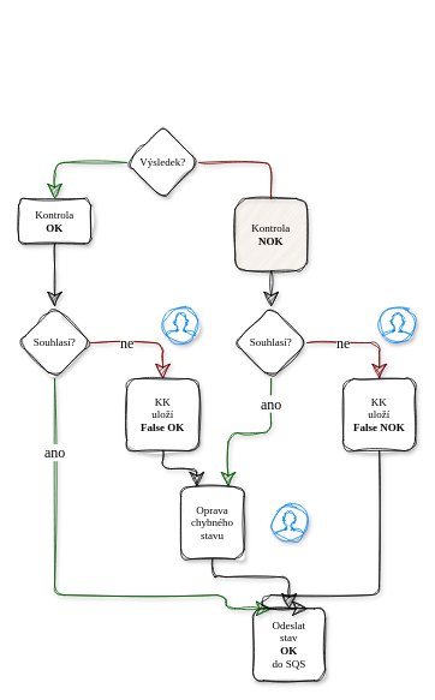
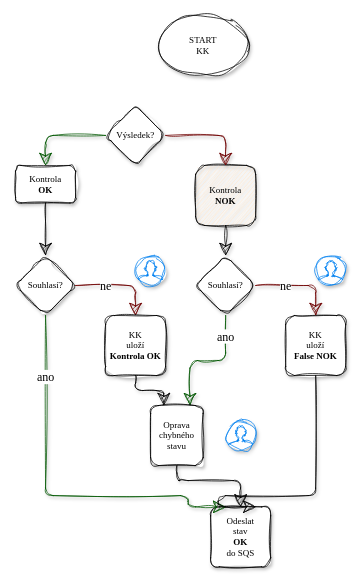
  <mxCell id="0" />
  <mxCell id="1" parent="0" />
  <mxCell id="2" value="Souhlasí?" style="rhombus;whiteSpace=wrap;html=1;fontFamily=Architects Daughter;fontSource=https%3A%2F%2Ffonts.googleapis.com%2Fcss%3Ffamily%3DArchitects%2BDaughter;rounded=1;sketch=1;curveFitting=1;jiggle=2;shadow=1;" vertex="1" parent="1"><mxGeometry x="20" y="340" width="80" height="80" as="geometry" /></mxCell>
  <mxCell id="3" value="&lt;div&gt;Kontrola&lt;/div&gt;&lt;div&gt;&lt;b&gt;OK&lt;/b&gt;&lt;/div&gt;" style="whiteSpace=wrap;html=1;aspect=fixed;fontFamily=Architects Daughter;fontSource=https%3A%2F%2Ffonts.googleapis.com%2Fcss%3Ffamily%3DArchitects%2BDaughter;rounded=1;sketch=1;curveFitting=1;jiggle=2;shadow=1;" vertex="1" parent="1"><mxGeometry x="20" y="220" width="80" height="50" as="geometry" /></mxCell>
  <mxCell id="4" value="" style="endArrow=classic;html=1;rounded=1;fontFamily=Architects Daughter;fontSource=https%3A%2F%2Ffonts.googleapis.com%2Fcss%3Ffamily%3DArchitects%2BDaughter;fontSize=16;startSize=14;endSize=14;sourcePerimeterSpacing=8;targetPerimeterSpacing=8;exitX=0.5;exitY=1;exitDx=0;exitDy=0;entryX=0.5;entryY=0;entryDx=0;entryDy=0;edgeStyle=orthogonalEdgeStyle;curved=0;sketch=1;curveFitting=1;jiggle=2;shadow=1;" edge="1" parent="1" source="3" target="2"><mxGeometry width="50" height="50" relative="1" as="geometry"><mxPoint x="300" y="580" as="sourcePoint" /><mxPoint x="350" y="530" as="targetPoint" /></mxGeometry></mxCell>
  <mxCell id="5" value="&lt;div&gt;Odeslat&lt;/div&gt;&lt;div&gt;stav&lt;/div&gt;&lt;div&gt;&lt;b&gt;OK&lt;/b&gt;&lt;/div&gt;&lt;div&gt;do SQS&lt;/div&gt;" style="whiteSpace=wrap;html=1;aspect=fixed;fontFamily=Architects Daughter;fontSource=https%3A%2F%2Ffonts.googleapis.com%2Fcss%3Ffamily%3DArchitects%2BDaughter;rounded=1;sketch=1;curveFitting=1;jiggle=2;shadow=1;miterlimit=5;" vertex="1" parent="1"><mxGeometry x="280" y="675" width="80" height="80" as="geometry" /></mxCell>
  <mxCell id="6" value="ano" style="endArrow=classic;html=1;rounded=1;fontFamily=Architects Daughter;fontSource=https%3A%2F%2Ffonts.googleapis.com%2Fcss%3Ffamily%3DArchitects%2BDaughter;fontSize=16;startSize=14;endSize=14;sourcePerimeterSpacing=8;targetPerimeterSpacing=8;exitX=0.5;exitY=1;exitDx=0;exitDy=0;edgeStyle=orthogonalEdgeStyle;entryX=0.25;entryY=0;entryDx=0;entryDy=0;fillColor=#008a00;strokeColor=#005700;curved=0;shadow=1;sketch=1;curveFitting=1;jiggle=2;spacingTop=0;spacingLeft=0;spacing=2;labelBorderColor=none;" edge="1" parent="1" source="2" target="5"><mxGeometry x="-0.667" width="50" height="50" relative="1" as="geometry"><mxPoint x="300" y="580" as="sourcePoint" /><mxPoint x="250" y="630" as="targetPoint" /><Array as="points"><mxPoint x="60" y="660" /><mxPoint x="250" y="660" /></Array><mxPoint as="offset" /></mxGeometry></mxCell>
  <mxCell id="7" value="ne" style="endArrow=classic;html=1;rounded=1;fontFamily=Architects Daughter;fontSource=https%3A%2F%2Ffonts.googleapis.com%2Fcss%3Ffamily%3DArchitects%2BDaughter;fontSize=16;startSize=14;endSize=14;sourcePerimeterSpacing=8;targetPerimeterSpacing=8;exitX=1;exitY=0.5;exitDx=0;exitDy=0;edgeStyle=orthogonalEdgeStyle;fillColor=#a20025;strokeColor=#6F0000;entryX=0.5;entryY=0;entryDx=0;entryDy=0;curved=0;sketch=1;curveFitting=1;jiggle=2;shadow=1;" edge="1" parent="1" source="2" target="9"><mxGeometry x="-0.333" width="50" height="50" relative="1" as="geometry"><mxPoint x="300" y="580" as="sourcePoint" /><mxPoint x="260" y="460" as="targetPoint" /><mxPoint as="offset" /></mxGeometry></mxCell>
  <mxCell id="8" value="" style="html=1;verticalLabelPosition=bottom;align=center;labelBackgroundColor=#ffffff;verticalAlign=top;strokeWidth=1;strokeColor=#0080F0;shadow=1;dashed=0;shape=mxgraph.ios7.icons.user;fontFamily=Architects Daughter;fontSource=https%3A%2F%2Ffonts.googleapis.com%2Fcss%3Ffamily%3DArchitects%2BDaughter;sketch=1;curveFitting=1;jiggle=2;" vertex="1" parent="1"><mxGeometry x="180" y="340" width="40" height="40" as="geometry" /></mxCell>
- <mxCell id="9" value="&lt;div&gt;KK&lt;/div&gt;&lt;div&gt;uloží&lt;/div&gt;&lt;div&gt;&lt;b&gt;False OK&lt;/b&gt;&lt;/div&gt;" style="whiteSpace=wrap;html=1;aspect=fixed;fontFamily=Architects Daughter;fontSource=https%3A%2F%2Ffonts.googleapis.com%2Fcss%3Ffamily%3DArchitects%2BDaughter;rounded=1;sketch=1;curveFitting=1;jiggle=2;shadow=1;" vertex="1" parent="1"><mxGeometry x="140" y="420" width="80" height="80" as="geometry" /></mxCell>
+ <mxCell id="9" value="&lt;div&gt;KK&lt;/div&gt;&lt;div&gt;uloží&lt;/div&gt;&lt;div&gt;&lt;b&gt;Kontrola OK&lt;/b&gt;&lt;/div&gt;" style="whiteSpace=wrap;html=1;aspect=fixed;fontFamily=Architects Daughter;fontSource=https%3A%2F%2Ffonts.googleapis.com%2Fcss%3Ffamily%3DArchitects%2BDaughter;rounded=1;sketch=1;curveFitting=1;jiggle=2;shadow=1;" vertex="1" parent="1"><mxGeometry x="140" y="420" width="80" height="80" as="geometry" /></mxCell>
  <mxCell id="10" value="" style="endArrow=classic;html=1;rounded=1;fontFamily=Architects Daughter;fontSource=https%3A%2F%2Ffonts.googleapis.com%2Fcss%3Ffamily%3DArchitects%2BDaughter;fontSize=16;startSize=14;endSize=14;sourcePerimeterSpacing=8;targetPerimeterSpacing=8;exitX=0.5;exitY=1;exitDx=0;exitDy=0;entryX=0.25;entryY=0;entryDx=0;entryDy=0;edgeStyle=orthogonalEdgeStyle;curved=0;sketch=1;curveFitting=1;jiggle=2;shadow=1;" edge="1" parent="1" source="9" target="23"><mxGeometry width="50" height="50" relative="1" as="geometry"><mxPoint x="140" y="510" as="sourcePoint" /><mxPoint x="190" y="460" as="targetPoint" /></mxGeometry></mxCell>
+ <mxCell id="11" value="&lt;div&gt;START&lt;/div&gt;&lt;div&gt;KK&lt;/div&gt;" style="ellipse;whiteSpace=wrap;html=1;fontFamily=Architects Daughter;fontSource=https%3A%2F%2Ffonts.googleapis.com%2Fcss%3Ffamily%3DArchitects%2BDaughter;sketch=1;curveFitting=1;jiggle=2;shadow=1;" vertex="1" parent="1"><mxGeometry x="210" y="20" width="120" height="80" as="geometry" /></mxCell>
  <mxCell id="12" value="" style="endArrow=classic;html=1;rounded=1;fontFamily=Architects Daughter;fontSource=https%3A%2F%2Ffonts.googleapis.com%2Fcss%3Ffamily%3DArchitects%2BDaughter;fontSize=16;startSize=14;endSize=14;sourcePerimeterSpacing=8;targetPerimeterSpacing=8;entryX=0.5;entryY=0;entryDx=0;entryDy=0;exitX=0;exitY=0.5;exitDx=0;exitDy=0;edgeStyle=orthogonalEdgeStyle;sketch=1;curveFitting=1;jiggle=2;fillColor=#008a00;strokeColor=#005700;shadow=1;" edge="1" parent="1" source="13" target="3"><mxGeometry width="50" height="50" relative="1" as="geometry"><mxPoint x="170" y="360" as="sourcePoint" /><mxPoint x="220" y="310" as="targetPoint" /></mxGeometry></mxCell>
  <mxCell id="13" value="Výsledek?" style="rhombus;whiteSpace=wrap;html=1;fontFamily=Architects Daughter;fontSource=https%3A%2F%2Ffonts.googleapis.com%2Fcss%3Ffamily%3DArchitects%2BDaughter;rounded=1;sketch=1;curveFitting=1;jiggle=2;shadow=1;" vertex="1" parent="1"><mxGeometry x="140" y="140" width="80" height="80" as="geometry" /></mxCell>
  <mxCell id="14" value="&lt;div&gt;Kontrola&lt;/div&gt;&lt;div&gt;&lt;b&gt;NOK&lt;/b&gt;&lt;/div&gt;" style="whiteSpace=wrap;html=1;aspect=fixed;fontFamily=Architects Daughter;fontSource=https%3A%2F%2Ffonts.googleapis.com%2Fcss%3Ffamily%3DArchitects%2BDaughter;rounded=1;sketch=1;curveFitting=1;jiggle=2;shadow=1;fillColor=#ffe6cc;" vertex="1" parent="1"><mxGeometry x="260" y="220" width="80" height="80" as="geometry" /></mxCell>
- <mxCell id="15" value="" style="endArrow=none;html=1;rounded=1;fontFamily=Architects Daughter;fontSource=https%3A%2F%2Ffonts.googleapis.com%2Fcss%3Ffamily%3DArchitects%2BDaughter;fontSize=16;startSize=14;endSize=14;sourcePerimeterSpacing=8;targetPerimeterSpacing=8;exitX=1;exitY=0.5;exitDx=0;exitDy=0;entryX=0.5;entryY=0;entryDx=0;entryDy=0;edgeStyle=orthogonalEdgeStyle;curved=0;sketch=1;curveFitting=1;jiggle=2;fillColor=#a20025;strokeColor=#6F0000;shadow=1;" edge="1" parent="1" source="13" target="14"><mxGeometry width="50" height="50" relative="1" as="geometry"><mxPoint x="170" y="390" as="sourcePoint" /><mxPoint x="340" y="230" as="targetPoint" /></mxGeometry></mxCell>
+ <mxCell id="15" value="" style="endArrow=classic;html=1;rounded=1;fontFamily=Architects Daughter;fontSource=https%3A%2F%2Ffonts.googleapis.com%2Fcss%3Ffamily%3DArchitects%2BDaughter;fontSize=16;startSize=14;endSize=14;sourcePerimeterSpacing=8;targetPerimeterSpacing=8;exitX=1;exitY=0.5;exitDx=0;exitDy=0;entryX=0.5;entryY=0;entryDx=0;entryDy=0;edgeStyle=orthogonalEdgeStyle;curved=0;sketch=1;curveFitting=1;jiggle=2;fillColor=#a20025;strokeColor=#6F0000;shadow=1;" edge="1" parent="1" source="13" target="14"><mxGeometry width="50" height="50" relative="1" as="geometry"><mxPoint x="170" y="390" as="sourcePoint" /><mxPoint x="340" y="230" as="targetPoint" /></mxGeometry></mxCell>
  <mxCell id="16" value="Souhlasí?" style="rhombus;whiteSpace=wrap;html=1;fontFamily=Architects Daughter;fontSource=https%3A%2F%2Ffonts.googleapis.com%2Fcss%3Ffamily%3DArchitects%2BDaughter;rounded=1;sketch=1;curveFitting=1;jiggle=2;shadow=1;" vertex="1" parent="1"><mxGeometry x="260" y="340" width="80" height="80" as="geometry" /></mxCell>
  <mxCell id="17" value="" style="endArrow=classic;html=1;rounded=1;fontFamily=Architects Daughter;fontSource=https%3A%2F%2Ffonts.googleapis.com%2Fcss%3Ffamily%3DArchitects%2BDaughter;fontSize=16;startSize=14;endSize=14;sourcePerimeterSpacing=8;targetPerimeterSpacing=8;sketch=1;curveFitting=1;jiggle=2;edgeStyle=orthogonalEdgeStyle;curved=0;exitX=0.5;exitY=1;exitDx=0;exitDy=0;entryX=0.5;entryY=0;entryDx=0;entryDy=0;shadow=1;" edge="1" parent="1" source="14" target="16"><mxGeometry width="50" height="50" relative="1" as="geometry"><mxPoint x="360" y="360" as="sourcePoint" /><mxPoint x="450" y="490" as="targetPoint" /></mxGeometry></mxCell>
  <mxCell id="18" value="ano" style="endArrow=classic;html=1;rounded=1;fontFamily=Architects Daughter;fontSource=https%3A%2F%2Ffonts.googleapis.com%2Fcss%3Ffamily%3DArchitects%2BDaughter;fontSize=16;startSize=14;endSize=14;sourcePerimeterSpacing=8;targetPerimeterSpacing=8;exitX=0.5;exitY=1;exitDx=0;exitDy=0;edgeStyle=orthogonalEdgeStyle;fillColor=#008a00;strokeColor=#005700;curved=0;shadow=1;sketch=1;curveFitting=1;jiggle=2;spacingTop=0;spacingLeft=0;spacing=2;labelBorderColor=none;entryX=0.75;entryY=0;entryDx=0;entryDy=0;" edge="1" parent="1" source="16" target="23"><mxGeometry x="-0.667" width="50" height="50" relative="1" as="geometry"><mxPoint x="440" y="570" as="sourcePoint" /><mxPoint x="340" y="532" as="targetPoint" /><mxPoint as="offset" /></mxGeometry></mxCell>
  <mxCell id="19" value="&lt;div&gt;KK&lt;/div&gt;&lt;div&gt;uloží&lt;/div&gt;&lt;div&gt;&lt;b&gt;False NOK&lt;/b&gt;&lt;/div&gt;" style="whiteSpace=wrap;html=1;aspect=fixed;fontFamily=Architects Daughter;fontSource=https%3A%2F%2Ffonts.googleapis.com%2Fcss%3Ffamily%3DArchitects%2BDaughter;rounded=1;sketch=1;curveFitting=1;jiggle=2;shadow=1;" vertex="1" parent="1"><mxGeometry x="380" y="420" width="80" height="80" as="geometry" /></mxCell>
  <mxCell id="20" value="ne" style="endArrow=classic;html=1;rounded=1;fontFamily=Architects Daughter;fontSource=https%3A%2F%2Ffonts.googleapis.com%2Fcss%3Ffamily%3DArchitects%2BDaughter;fontSize=16;startSize=14;endSize=14;sourcePerimeterSpacing=8;targetPerimeterSpacing=8;exitX=1;exitY=0.5;exitDx=0;exitDy=0;edgeStyle=orthogonalEdgeStyle;fillColor=#a20025;strokeColor=#6F0000;entryX=0.5;entryY=0;entryDx=0;entryDy=0;curved=0;sketch=1;curveFitting=1;jiggle=2;shadow=1;" edge="1" parent="1" source="16" target="19"><mxGeometry x="-0.333" width="50" height="50" relative="1" as="geometry"><mxPoint x="530" y="340" as="sourcePoint" /><mxPoint x="610" y="380" as="targetPoint" /><mxPoint as="offset" /></mxGeometry></mxCell>
  <mxCell id="21" value="" style="endArrow=classic;html=1;rounded=1;fontFamily=Architects Daughter;fontSource=https%3A%2F%2Ffonts.googleapis.com%2Fcss%3Ffamily%3DArchitects%2BDaughter;fontSize=16;startSize=14;endSize=14;sourcePerimeterSpacing=8;targetPerimeterSpacing=8;exitX=0.5;exitY=1;exitDx=0;exitDy=0;entryX=0.75;entryY=0;entryDx=0;entryDy=0;edgeStyle=orthogonalEdgeStyle;curved=0;sketch=1;curveFitting=1;jiggle=2;shadow=1;" edge="1" parent="1" source="19" target="5"><mxGeometry width="50" height="50" relative="1" as="geometry"><mxPoint x="230" y="610" as="sourcePoint" /><mxPoint x="580" y="540" as="targetPoint" /><Array as="points"><mxPoint x="420" y="660" /><mxPoint x="290" y="660" /></Array></mxGeometry></mxCell>
  <mxCell id="22" value="" style="html=1;verticalLabelPosition=bottom;align=center;labelBackgroundColor=#ffffff;verticalAlign=top;strokeWidth=1;strokeColor=#0080F0;shadow=1;dashed=0;shape=mxgraph.ios7.icons.user;fontFamily=Architects Daughter;fontSource=https%3A%2F%2Ffonts.googleapis.com%2Fcss%3Ffamily%3DArchitects%2BDaughter;sketch=1;curveFitting=1;jiggle=2;" vertex="1" parent="1"><mxGeometry x="420" y="340" width="40" height="40" as="geometry" /></mxCell>
  <mxCell id="23" value="&lt;div&gt;Oprava&lt;/div&gt;&lt;div&gt;chybného&lt;/div&gt;&lt;div&gt;stavu&lt;/div&gt;" style="whiteSpace=wrap;html=1;aspect=fixed;fontFamily=Architects Daughter;fontSource=https%3A%2F%2Ffonts.googleapis.com%2Fcss%3Ffamily%3DArchitects%2BDaughter;rounded=1;sketch=1;curveFitting=1;jiggle=2;shadow=1;" vertex="1" parent="1"><mxGeometry x="200" y="540" width="70" height="80" as="geometry" /></mxCell>
  <mxCell id="24" value="" style="html=1;verticalLabelPosition=bottom;align=center;labelBackgroundColor=#ffffff;verticalAlign=top;strokeWidth=1;strokeColor=#0080F0;shadow=1;dashed=0;shape=mxgraph.ios7.icons.user;fontFamily=Architects Daughter;fontSource=https%3A%2F%2Ffonts.googleapis.com%2Fcss%3Ffamily%3DArchitects%2BDaughter;sketch=1;curveFitting=1;jiggle=2;" vertex="1" parent="1"><mxGeometry x="300" y="560" width="40" height="40" as="geometry" /></mxCell>
  <mxCell id="25" value="" style="endArrow=classic;html=1;rounded=1;fontFamily=Architects Daughter;fontSource=https%3A%2F%2Ffonts.googleapis.com%2Fcss%3Ffamily%3DArchitects%2BDaughter;fontSize=16;startSize=14;endSize=14;sourcePerimeterSpacing=8;targetPerimeterSpacing=8;entryX=0.5;entryY=0;entryDx=0;entryDy=0;edgeStyle=orthogonalEdgeStyle;curved=0;sketch=1;curveFitting=1;jiggle=2;shadow=1;exitX=0.5;exitY=1;exitDx=0;exitDy=0;" edge="1" parent="1" source="23" target="5"><mxGeometry width="50" height="50" relative="1" as="geometry"><mxPoint x="260" y="670" as="sourcePoint" /><mxPoint x="180" y="660" as="targetPoint" /><Array as="points"><mxPoint x="240" y="640" /><mxPoint x="270" y="640" /></Array></mxGeometry></mxCell>
